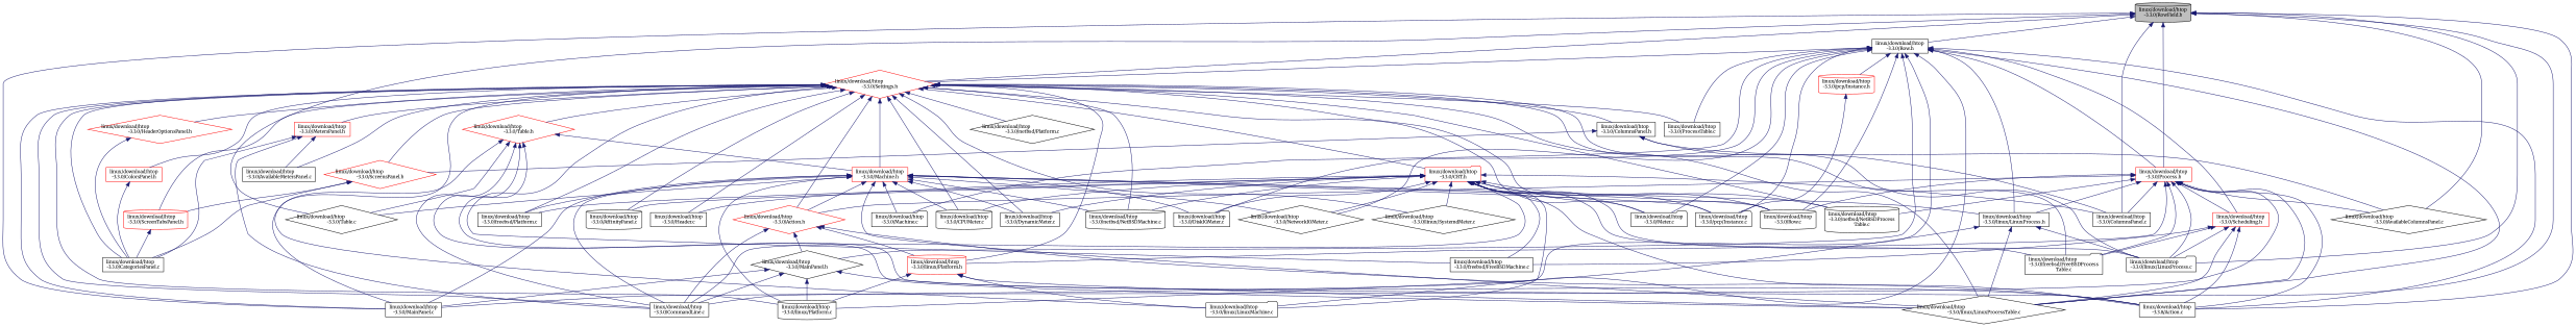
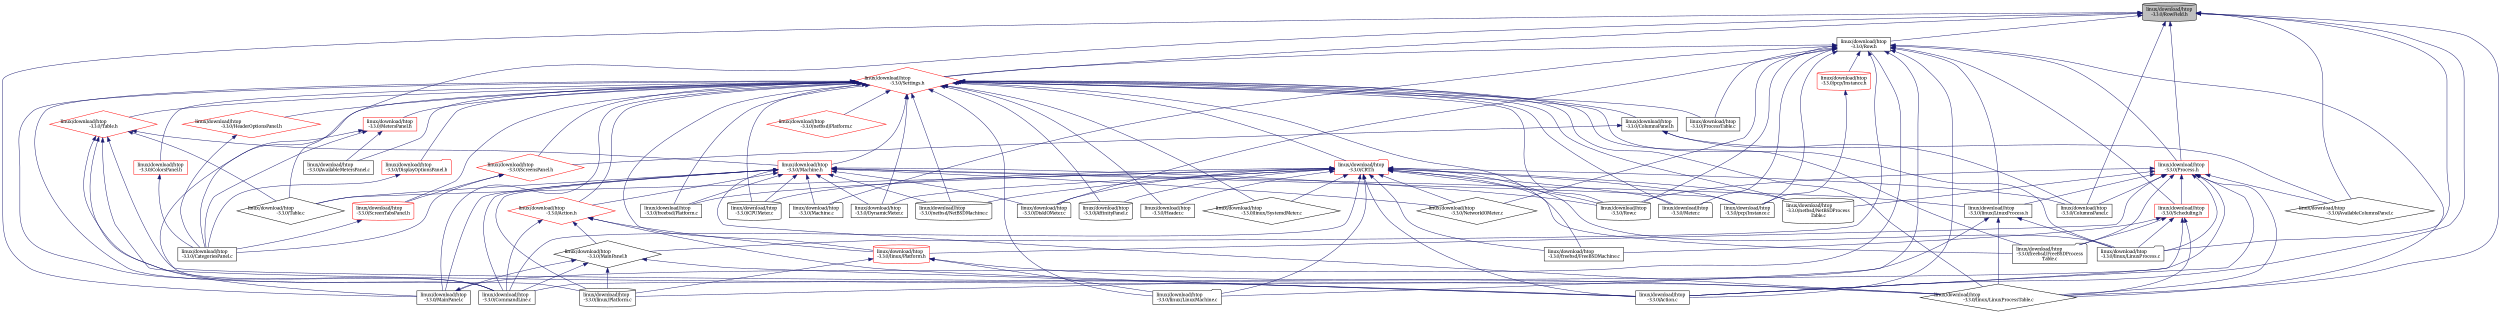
  digraph {
    fontname=Merriweather
    node [color=black fillcolor=white fontname=Merriweather fontsize=10 shape=box style=filled]
    edge [color=midnightblue dir=back fontname=Merriweather fontsize=10 labelfontname=Helvetica labelfontsize=10 style=solid]
    n1 [fillcolor=grey75 fontcolor=black height=0.2 label="linux/download/htop\l-3.3.0/RowField.h" shape=cylinder width=0.4]
    n2 [height=0.2 label="linux/download/htop\l-3.3.0/Row.h" width=0.4]
    n3 [color=red height=0.2 label="linux/download/htop\l-3.3.0/Settings.h" shape=diamond width=0.4]
-   n4 [height=0.2 label="linux/download/htop\l-3.3.8/Action.c" width=0.4]
+   n4 [height=0.2 label="linux/download/htop\l-3.3.0/Action.c" width=0.4]
    n5 [height=0.2 label="linux/download/htop\l-3.3.0/ColumnsPanel.c" width=0.4]
    n6 [height=0.2 label="linux/download/htop\l-3.3.0/linux/LinuxProcess.c" shape=folder width=0.4]
    n7 [height=0.2 label="linux/download/htop\l-3.3.0/MainPanel.c" width=0.4]
    n8 [height=0.2 label="linux/download/htop\l-3.3.0/Table.c" shape=diamond width=0.4]
    n9 [height=0.2 label="linux/download/htop\l-3.3.0/linux/LinuxProcessTable.c" shape=diamond width=0.4]
    n10 [height=0.2 label="linux/download/htop\l-3.3.0/AvailableColumnsPanel.c" shape=diamond width=0.4]
    n11 [color=red height=0.2 label="linux/download/htop\l-3.3.0/Process.h" width=0.4]
    n12 [height=0.2 label="linux/download/htop\l-3.3.0/DiskIOMeter.c" shape=folder width=0.4]
    n13 [height=0.2 label="linux/download/htop\l-3.3.0/linux/LinuxMachine.c" shape=folder width=0.4]
    n14 [height=0.2 label="linux/download/htop\l-3.3.0/Meter.c" shape=folder width=0.4]
    n15 [height=0.2 label="linux/download/htop\l-3.3.0/NetworkIOMeter.c" shape=diamond width=0.4]
    n16 [height=0.2 label="linux/download/htop\l-3.3.0/pcp/Instance.c" shape=folder width=0.4]
    n17 [height=0.2 label="linux/download/htop\l-3.3.0/Row.c" shape=cylinder width=0.4]
    n18 [height=0.2 label="linux/download/htop\l-3.3.0/MainPanel.h" shape=diamond width=0.4]
    n19 [height=0.2 label="linux/download/htop\l-3.3.0/linux/LinuxProcess.h" width=0.4]
    n20 [height=0.2 label="linux/download/htop\l-3.3.0/Machine.c" shape=folder width=0.4]
    n21 [height=0.2 label="linux/download/htop\l-3.3.0/ProcessTable.c" width=0.4]
    n22 [color=red height=0.2 label="linux/download/htop\l-3.3.0/Scheduling.h" width=0.4]
    n23 [color=red height=0.2 label="linux/download/htop\l-3.3.0/pcp/Instance.h" shape=cylinder width=0.4]
    n24 [color=red height=0.2 label="linux/download/htop\l-3.3.0/CRT.h" shape=folder width=0.4]
    n25 [height=0.2 label="linux/download/htop\l-3.3.0/AffinityPanel.c" shape=cylinder width=0.4]
    n26 [height=0.2 label="linux/download/htop\l-3.3.0/CommandLine.c" width=0.4]
    n27 [height=0.2 label="linux/download/htop\l-3.3.0/CPUMeter.c" shape=cylinder width=0.4]
    n28 [height=0.2 label="linux/download/htop\l-3.3.0/DynamicMeter.c" width=0.4]
    n29 [height=0.2 label="linux/download/htop\l-3.3.0/freebsd/FreeBSDMachine.c" width=0.4]
    n30 [height=0.2 label="linux/download/htop\l-3.3.0/freebsd/FreeBSDProcess\lTable.c" shape=folder width=0.4]
    n31 [height=0.2 label="linux/download/htop\l-3.3.0/Header.c" width=0.4]
    n32 [height=0.2 label="linux/download/htop\l-3.3.0/linux/SystemdMeter.c" shape=diamond width=0.4]
    n33 [height=0.2 label="linux/download/htop\l-3.3.0/netbsd/NetBSDMachine.c" shape=cylinder width=0.4]
    n34 [height=0.2 label="linux/download/htop\l-3.3.0/netbsd/NetBSDProcess\lTable.c" shape=cylinder width=0.4]
    n35 [color=red height=0.2 label="linux/download/htop\l-3.3.0/Machine.h" width=0.4]
    n36 [color=red height=0.2 label="linux/download/htop\l-3.3.0/Action.h" shape=diamond width=0.4]
    n37 [height=0.2 label="linux/download/htop\l-3.3.0/linux/Platform.c" shape=cylinder width=0.4]
    n38 [color=red height=0.2 label="linux/download/htop\l-3.3.0/linux/Platform.h" shape=cylinder width=0.4]
    n39 [height=0.2 label="linux/download/htop\l-3.3.0/freebsd/Platform.c" width=0.4]
    n40 [color=red height=0.2 label="linux/download/htop\l-3.3.0/Table.h" shape=diamond width=0.4]
    n41 [height=0.2 label="linux/download/htop\l-3.3.0/ColumnsPanel.h" width=0.4]
    n42 [color=red height=0.2 label="linux/download/htop\l-3.3.0/ScreensPanel.h" shape=diamond width=0.4]
    n43 [height=0.2 label="linux/download/htop\l-3.3.0/CategoriesPanel.c" width=0.4]
    n44 [color=red height=0.2 label="linux/download/htop\l-3.3.0/ScreenTabsPanel.h" shape=cylinder width=0.4]
    n45 [color=red height=0.2 label="linux/download/htop\l-3.3.0/MetersPanel.h" width=0.4]
    n46 [height=0.2 label="linux/download/htop\l-3.3.0/AvailableMetersPanel.c" width=0.4]
    n47 [color=red height=0.2 label="linux/download/htop\l-3.3.0/ColorsPanel.h" width=0.4]
+   n48 [color=red height=0.2 label="linux/download/htop\l-3.3.0/DisplayOptionsPanel.h" shape=folder width=0.4]
    n49 [color=red height=0.2 label="linux/download/htop\l-3.3.0/HeaderOptionsPanel.h" shape=diamond width=0.4]
-   n50 [height=0.2 label="linux/download/htop\l-3.3.0/netbsd/Platform.c" shape=diamond width=0.4]
+   n50 [color=red height=0.2 label="linux/download/htop\l-3.3.0/netbsd/Platform.c" shape=diamond width=0.4]
    n1 -> n2
    n1 -> n3
    n1 -> n4
    n1 -> n5
    n1 -> n6
    n1 -> n7
    n1 -> n8
    n1 -> n9
    n1 -> n10
    n1 -> n11
    n2 -> n3
    n2 -> n4
-   n2 -> n7
+   n7 -> n2
    n2 -> n9
    n2 -> n11
    n2 -> n12
    n2 -> n13
    n2 -> n14
    n2 -> n15
    n2 -> n16
    n2 -> n17
    n2 -> n18
    n2 -> n19
    n2 -> n20
    n2 -> n21
    n2 -> n22
    n2 -> n23
    n3 -> n6
    n3 -> n7
    n3 -> n9
    n3 -> n13
    n3 -> n14
    n3 -> n17
    n3 -> n21
    n3 -> n24
    n3 -> n25
    n3 -> n26
    n3 -> n27
    n3 -> n28
    n3 -> n29
    n3 -> n30
    n3 -> n31
    n3 -> n32
    n3 -> n33
    n3 -> n34
    n3 -> n35
    n3 -> n36
    n3 -> n37
    n3 -> n38
    n3 -> n39
    n3 -> n40
    n3 -> n41
    n3 -> n42
    n3 -> n43
    n3 -> n44
    n3 -> n45
    n3 -> n46
    n3 -> n47
+   n3 -> n48
    n3 -> n49
    n3 -> n50
    n11 -> n4
    n11 -> n5
    n11 -> n6
    n11 -> n9
    n11 -> n10
    n11 -> n17
    n11 -> n19
    n11 -> n22
    n11 -> n26
    n11 -> n30
    n11 -> n34
-   n11 -> n36
    n11 -> n38
    n18 -> n4
    n18 -> n7
    n18 -> n26
    n18 -> n37
    n19 -> n6
    n19 -> n9
    n19 -> n37
    n22 -> n4
    n22 -> n6
    n22 -> n9
    n22 -> n29
    n22 -> n30
    n23 -> n16
    n24 -> n4
    n24 -> n5
    n24 -> n6
+   n24 -> n8
    n24 -> n12
    n24 -> n13
    n24 -> n14
    n24 -> n15
    n24 -> n16
    n24 -> n17
    n24 -> n25
    n24 -> n26
    n24 -> n27
    n24 -> n28
    n24 -> n29
    n24 -> n30
    n24 -> n31
    n24 -> n32
    n24 -> n33
    n24 -> n34
    n24 -> n39
    n35 -> n7
    n35 -> n8
    n35 -> n9
    n35 -> n12
    n35 -> n15
    n35 -> n16
    n35 -> n17
    n35 -> n19
    n35 -> n20
    n35 -> n26
    n35 -> n27
    n35 -> n28
    n35 -> n33
    n35 -> n36
    n35 -> n37
    n35 -> n39
    n36 -> n4
    n36 -> n18
    n36 -> n26
    n36 -> n38
    n38 -> n9
    n38 -> n13
    n38 -> n37
    n40 -> n4
    n40 -> n7
    n40 -> n8
    n40 -> n9
    n40 -> n26
    n40 -> n35
    n41 -> n5
    n41 -> n10
    n41 -> n42
    n42 -> n43
    n42 -> n44
    n44 -> n43
    n45 -> n26
    n45 -> n43
    n45 -> n46
    n47 -> n43
+   n48 -> n43
    n49 -> n43
  }
